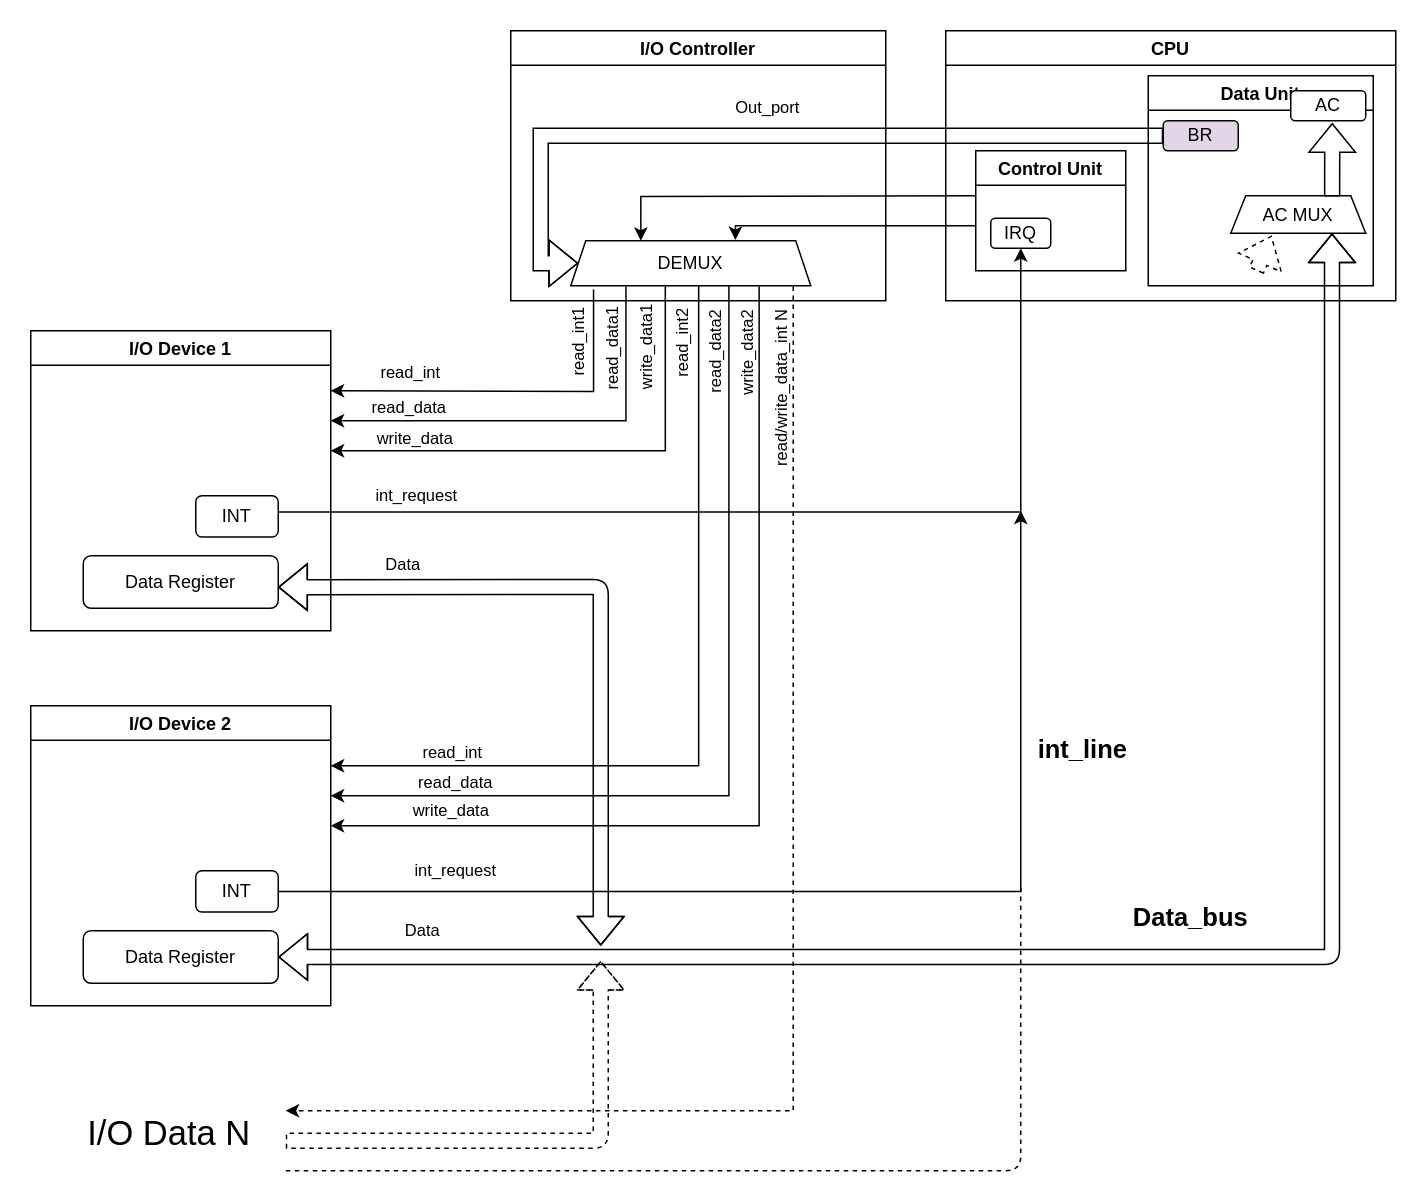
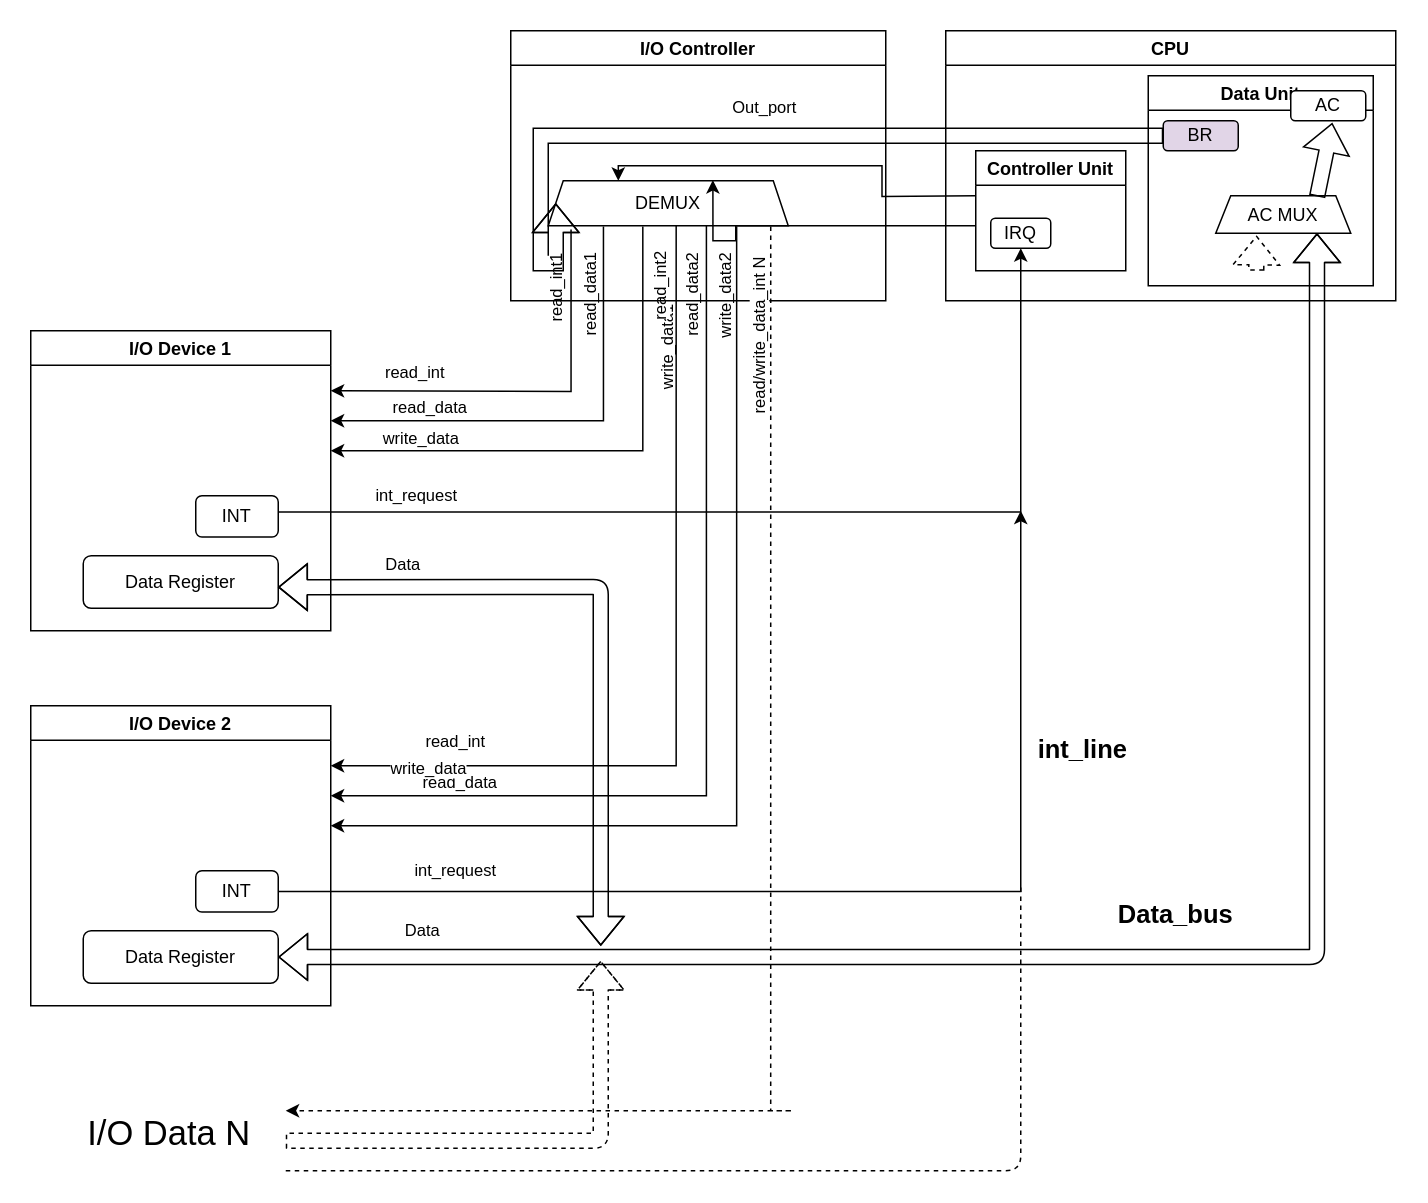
  <mxCell id="0" />
  <mxCell id="1" parent="0" />
  <mxCell id="2" value="I/O Device 1" style="swimlane;" parent="1" vertex="1"><mxGeometry x="20" y="220" width="200" height="200" as="geometry" /></mxCell>
  <mxCell id="3" value="Data Register" style="rounded=1;whiteSpace=wrap;html=1;" parent="2" vertex="1"><mxGeometry x="35" y="150" width="130" height="35" as="geometry" /></mxCell>
  <mxCell id="4" value="INT" style="rounded=1;whiteSpace=wrap;html=1;" parent="2" vertex="1"><mxGeometry x="110" y="110" width="55" height="27.5" as="geometry" /></mxCell>
  <mxCell id="5" value="" style="endArrow=classic;html=1;rounded=0;edgeStyle=elbowEdgeStyle;elbow=vertical;exitX=0.23;exitY=1.018;exitDx=0;exitDy=0;exitPerimeter=0;" parent="1" source="47" edge="1"><mxGeometry width="50" height="50" relative="1" as="geometry"><mxPoint x="420" y="200" as="sourcePoint" /><mxPoint x="220" y="280" as="targetPoint" /><Array as="points"><mxPoint x="310" y="280" /></Array></mxGeometry></mxCell>
  <mxCell id="6" value="read_data" style="edgeLabel;html=1;align=center;verticalAlign=middle;resizable=0;points=[];" parent="5" vertex="1" connectable="0"><mxGeometry x="-0.094" relative="1" as="geometry"><mxPoint x="-105" y="-10" as="offset" /></mxGeometry></mxCell>
  <mxCell id="7" value="read_data1" style="edgeLabel;html=1;align=center;verticalAlign=middle;resizable=0;points=[];fontSize=11;rotation=-90;" parent="5" vertex="1" connectable="0"><mxGeometry x="-0.683" y="-2" relative="1" as="geometry"><mxPoint x="-7" y="-3" as="offset" /></mxGeometry></mxCell>
  <mxCell id="8" value="" style="endArrow=classic;html=1;rounded=0;edgeStyle=elbowEdgeStyle;elbow=vertical;exitX=0.394;exitY=1.018;exitDx=0;exitDy=0;exitPerimeter=0;" parent="1" source="47" edge="1"><mxGeometry width="50" height="50" relative="1" as="geometry"><mxPoint x="433" y="210" as="sourcePoint" /><mxPoint x="220" y="300" as="targetPoint" /><Array as="points"><mxPoint x="330" y="300" /></Array></mxGeometry></mxCell>
  <mxCell id="9" value="write_data1" style="edgeLabel;html=1;align=center;verticalAlign=middle;resizable=0;points=[];rotation=-90;" parent="8" vertex="1" connectable="0"><mxGeometry x="-0.094" y="-1" relative="1" as="geometry"><mxPoint x="28" y="-67" as="offset" /></mxGeometry></mxCell>
  <mxCell id="10" value="write_data" style="edgeLabel;html=1;align=center;verticalAlign=middle;resizable=0;points=[];fontSize=11;" parent="8" vertex="1" connectable="0"><mxGeometry x="0.669" y="-3" relative="1" as="geometry"><mxPoint y="-6" as="offset" /></mxGeometry></mxCell>
  <mxCell id="11" value="" style="endArrow=classic;html=1;exitX=1.001;exitY=0.393;exitDx=0;exitDy=0;exitPerimeter=0;edgeStyle=orthogonalEdgeStyle;rounded=0;" parent="1" source="4" target="40" edge="1"><mxGeometry width="50" height="50" relative="1" as="geometry"><mxPoint x="280" y="350" as="sourcePoint" /><mxPoint x="660" y="180" as="targetPoint" /></mxGeometry></mxCell>
  <mxCell id="12" value="int_request" style="edgeLabel;html=1;align=center;verticalAlign=middle;resizable=0;points=[];" parent="11" vertex="1" connectable="0"><mxGeometry x="0.169" y="1" relative="1" as="geometry"><mxPoint x="-301" y="-10" as="offset" /></mxGeometry></mxCell>
  <mxCell id="13" value="" style="shape=flexArrow;endArrow=classic;startArrow=classic;html=1;edgeStyle=orthogonalEdgeStyle;exitX=0.999;exitY=0.598;exitDx=0;exitDy=0;exitPerimeter=0;" parent="1" source="3" edge="1"><mxGeometry width="100" height="100" relative="1" as="geometry"><mxPoint x="210" y="390" as="sourcePoint" /><mxPoint x="400" y="630" as="targetPoint" /><Array as="points"><mxPoint x="400" y="391" /><mxPoint x="400" y="630" /></Array></mxGeometry></mxCell>
  <mxCell id="14" value="Data" style="edgeLabel;html=1;align=center;verticalAlign=middle;resizable=0;points=[];" vertex="1" connectable="0" parent="13"><mxGeometry x="-0.699" relative="1" as="geometry"><mxPoint x="15" y="-15" as="offset" /></mxGeometry></mxCell>
  <mxCell id="15" value="I/O Device 2" style="swimlane;" parent="1" vertex="1"><mxGeometry x="20" y="470" width="200" height="200" as="geometry" /></mxCell>
  <mxCell id="16" value="Data Register" style="rounded=1;whiteSpace=wrap;html=1;" parent="15" vertex="1"><mxGeometry x="35" y="150" width="130" height="35" as="geometry" /></mxCell>
  <mxCell id="17" value="INT" style="rounded=1;whiteSpace=wrap;html=1;" parent="15" vertex="1"><mxGeometry x="110" y="110" width="55" height="27.5" as="geometry" /></mxCell>
  <mxCell id="18" value="" style="endArrow=classic;html=1;edgeStyle=elbowEdgeStyle;elbow=vertical;rounded=0;exitX=0.533;exitY=0.981;exitDx=0;exitDy=0;exitPerimeter=0;" parent="1" edge="1" source="47"><mxGeometry width="50" height="50" relative="1" as="geometry"><mxPoint x="510" y="260" as="sourcePoint" /><mxPoint x="220" y="510" as="targetPoint" /><Array as="points"><mxPoint x="385" y="510" /></Array></mxGeometry></mxCell>
  <mxCell id="19" value="read_int" style="edgeLabel;html=1;align=center;verticalAlign=middle;resizable=0;points=[];" parent="18" vertex="1" connectable="0"><mxGeometry x="0.196" y="-1" relative="1" as="geometry"><mxPoint x="-147" y="-9" as="offset" /></mxGeometry></mxCell>
  <mxCell id="20" value="read_int2" style="edgeLabel;html=1;align=center;verticalAlign=middle;resizable=0;points=[];rotation=-90;" vertex="1" connectable="0" parent="18"><mxGeometry x="-0.858" y="-1" relative="1" as="geometry"><mxPoint x="-10" as="offset" /></mxGeometry></mxCell>
  <mxCell id="21" value="" style="endArrow=classic;html=1;entryX=1;entryY=0.25;entryDx=0;entryDy=0;edgeStyle=elbowEdgeStyle;elbow=vertical;rounded=0;exitX=0.659;exitY=1.001;exitDx=0;exitDy=0;exitPerimeter=0;" parent="1" edge="1" source="47"><mxGeometry width="50" height="50" relative="1" as="geometry"><mxPoint x="530" y="280" as="sourcePoint" /><mxPoint x="220" y="530" as="targetPoint" /><Array as="points"><mxPoint x="375" y="530" /></Array></mxGeometry></mxCell>
  <mxCell id="22" value="read_data2" style="edgeLabel;html=1;align=center;verticalAlign=middle;resizable=0;points=[];rotation=-90;" vertex="1" connectable="0" parent="21"><mxGeometry x="-0.887" y="-1" relative="1" as="geometry"><mxPoint x="-9" y="11" as="offset" /></mxGeometry></mxCell>
  <mxCell id="23" value="read_data" style="edgeLabel;html=1;align=center;verticalAlign=middle;resizable=0;points=[];" vertex="1" connectable="0" parent="21"><mxGeometry x="0.729" relative="1" as="geometry"><mxPoint y="-10" as="offset" /></mxGeometry></mxCell>
  <mxCell id="24" value="" style="endArrow=classic;html=1;entryX=1;entryY=0.25;entryDx=0;entryDy=0;edgeStyle=elbowEdgeStyle;elbow=vertical;rounded=0;exitX=0.785;exitY=1.019;exitDx=0;exitDy=0;exitPerimeter=0;" parent="1" edge="1" source="47"><mxGeometry width="50" height="50" relative="1" as="geometry"><mxPoint x="550" y="300" as="sourcePoint" /><mxPoint x="220" y="550" as="targetPoint" /><Array as="points"><mxPoint x="390" y="550" /></Array></mxGeometry></mxCell>
  <mxCell id="25" value="write_data" style="edgeLabel;html=1;align=center;verticalAlign=middle;resizable=0;points=[];" parent="24" vertex="1" connectable="0"><mxGeometry x="-0.094" y="-1" relative="1" as="geometry"><mxPoint x="-205" y="57" as="offset" /></mxGeometry></mxCell>
  <mxCell id="26" value="write_data2" style="edgeLabel;html=1;align=center;verticalAlign=middle;resizable=0;points=[];rotation=-90;" vertex="1" connectable="0" parent="24"><mxGeometry x="-0.873" relative="1" as="geometry"><mxPoint x="-8" y="4" as="offset" /></mxGeometry></mxCell>
  <mxCell id="27" value="" style="endArrow=classic;html=1;exitX=1;exitY=0.5;exitDx=0;exitDy=0;edgeStyle=orthogonalEdgeStyle;rounded=0;" parent="1" source="17" edge="1"><mxGeometry width="50" height="50" relative="1" as="geometry"><mxPoint x="280" y="620" as="sourcePoint" /><mxPoint x="680" y="340" as="targetPoint" /><Array as="points"><mxPoint x="680" y="594" /><mxPoint x="680" y="340" /></Array></mxGeometry></mxCell>
  <mxCell id="28" value="int_request" style="edgeLabel;html=1;align=center;verticalAlign=middle;resizable=0;points=[];" parent="27" vertex="1" connectable="0"><mxGeometry x="0.169" y="1" relative="1" as="geometry"><mxPoint x="-321" y="-13" as="offset" /></mxGeometry></mxCell>
  <mxCell id="29" value="&lt;b&gt;int_line&lt;/b&gt;" style="edgeLabel;html=1;align=center;verticalAlign=middle;resizable=0;points=[];fontSize=17;" parent="27" vertex="1" connectable="0"><mxGeometry x="0.488" y="5" relative="1" as="geometry"><mxPoint x="45" y="-32" as="offset" /></mxGeometry></mxCell>
  <mxCell id="30" value="" style="shape=flexArrow;endArrow=classic;startArrow=classic;html=1;edgeStyle=orthogonalEdgeStyle;entryX=0.75;entryY=1;entryDx=0;entryDy=0;elbow=vertical;exitX=1;exitY=0.5;exitDx=0;exitDy=0;" parent="1" source="16" edge="1" target="36"><mxGeometry width="100" height="100" relative="1" as="geometry"><mxPoint x="240" y="620" as="sourcePoint" /><mxPoint x="670" y="638" as="targetPoint" /></mxGeometry></mxCell>
  <mxCell id="31" value="&lt;font style=&quot;font-size: 17px;&quot;&gt;&lt;b&gt;Data_bus&lt;/b&gt;&lt;/font&gt;" style="edgeLabel;html=1;align=center;verticalAlign=middle;resizable=0;points=[];" parent="30" vertex="1" connectable="0"><mxGeometry x="0.592" relative="1" as="geometry"><mxPoint x="-95" y="214" as="offset" /></mxGeometry></mxCell>
  <mxCell id="32" value="&lt;span style=&quot;font-size: 23px;&quot;&gt;I/O Data N&lt;/span&gt;" style="text;html=1;strokeColor=none;fillColor=none;align=center;verticalAlign=middle;whiteSpace=wrap;rounded=0;" parent="1" vertex="1"><mxGeometry x="40" y="740" width="145" height="30" as="geometry" /></mxCell>
  <mxCell id="33" value="CPU" style="swimlane;" parent="1" vertex="1"><mxGeometry x="630" y="20" width="300" height="180" as="geometry" /></mxCell>
  <mxCell id="34" value="Data Unit" style="swimlane;" parent="33" vertex="1"><mxGeometry x="135" y="30" width="150" height="140" as="geometry" /></mxCell>
  <mxCell id="35" value="BR" style="rounded=1;whiteSpace=wrap;html=1;fillColor=#e1d5e7;" vertex="1" parent="34"><mxGeometry x="10" y="30" width="50" height="20" as="geometry" /></mxCell>
- <mxCell id="36" value="AC MUX" style="shape=trapezoid;perimeter=trapezoidPerimeter;whiteSpace=wrap;html=1;fixedSize=1;size=10;" vertex="1" parent="34"><mxGeometry x="55" y="80" width="90" height="25" as="geometry" /></mxCell>
+ <mxCell id="36" value="AC MUX" style="shape=trapezoid;perimeter=trapezoidPerimeter;whiteSpace=wrap;html=1;fixedSize=1;size=10;" vertex="1" parent="34"><mxGeometry x="45" y="80" width="90" height="25" as="geometry" /></mxCell>
  <mxCell id="37" value="AC" style="rounded=1;whiteSpace=wrap;html=1;" vertex="1" parent="34"><mxGeometry x="95" y="10" width="50" height="20" as="geometry" /></mxCell>
  <mxCell id="38" value="" style="shape=flexArrow;endArrow=classic;html=1;rounded=0;elbow=vertical;entryX=0.553;entryY=1.074;entryDx=0;entryDy=0;entryPerimeter=0;exitX=0.751;exitY=0.022;exitDx=0;exitDy=0;exitPerimeter=0;" edge="1" parent="34" source="36" target="37"><mxGeometry width="50" height="50" relative="1" as="geometry"><mxPoint x="100" y="80" as="sourcePoint" /><mxPoint x="130" y="70" as="targetPoint" /></mxGeometry></mxCell>
- <mxCell id="39" value="Control Unit" style="swimlane;" parent="33" vertex="1"><mxGeometry x="20" y="80" width="100" height="80" as="geometry"><mxRectangle x="60" y="50" width="110" height="30" as="alternateBounds" /></mxGeometry></mxCell>
+ <mxCell id="39" value="Controller Unit" style="swimlane;" parent="33" vertex="1"><mxGeometry x="20" y="80" width="100" height="80" as="geometry"><mxRectangle x="60" y="50" width="110" height="30" as="alternateBounds" /></mxGeometry></mxCell>
  <mxCell id="40" value="IRQ" style="rounded=1;whiteSpace=wrap;html=1;" vertex="1" parent="39"><mxGeometry x="10" y="45" width="40" height="20" as="geometry" /></mxCell>
  <mxCell id="41" value="" style="endArrow=none;dashed=1;html=1;fontSize=17;edgeStyle=orthogonalEdgeStyle;" parent="1" edge="1"><mxGeometry width="50" height="50" relative="1" as="geometry"><mxPoint x="190" y="780" as="sourcePoint" /><mxPoint x="680" y="590" as="targetPoint" /><Array as="points"><mxPoint x="680" y="780" /><mxPoint x="680" y="590" /></Array></mxGeometry></mxCell>
  <mxCell id="42" value="" style="shape=flexArrow;endArrow=classic;html=1;fontSize=17;edgeStyle=orthogonalEdgeStyle;dashed=1;" parent="1" edge="1"><mxGeometry width="50" height="50" relative="1" as="geometry"><mxPoint x="190" y="760" as="sourcePoint" /><mxPoint x="400" y="640" as="targetPoint" /><Array as="points"><mxPoint x="400" y="760" /><mxPoint x="400" y="640" /></Array></mxGeometry></mxCell>
  <mxCell id="43" value="" style="endArrow=none;html=1;rounded=0;fontSize=17;startArrow=classic;startFill=1;endFill=0;edgeStyle=orthogonalEdgeStyle;entryX=0.095;entryY=1.081;entryDx=0;entryDy=0;entryPerimeter=0;" parent="1" target="47" edge="1"><mxGeometry width="50" height="50" relative="1" as="geometry"><mxPoint x="220" y="260" as="sourcePoint" /><mxPoint x="590" y="340" as="targetPoint" /></mxGeometry></mxCell>
  <mxCell id="44" value="&lt;span style=&quot;font-size: 11px;&quot;&gt;read_int&lt;/span&gt;" style="edgeLabel;html=1;align=center;verticalAlign=middle;resizable=0;points=[];fontSize=17;" parent="43" vertex="1" connectable="0"><mxGeometry x="-0.722" y="2" relative="1" as="geometry"><mxPoint x="18" y="-12" as="offset" /></mxGeometry></mxCell>
  <mxCell id="45" value="read_int1" style="edgeLabel;html=1;align=center;verticalAlign=middle;resizable=0;points=[];fontSize=11;rotation=270;" parent="43" vertex="1" connectable="0"><mxGeometry x="0.661" y="2" relative="1" as="geometry"><mxPoint x="-8" y="-5" as="offset" /></mxGeometry></mxCell>
  <mxCell id="46" value="I/O Controller" style="swimlane;" vertex="1" parent="1"><mxGeometry x="340" y="20" width="250" height="180" as="geometry"><mxRectangle x="60" y="50" width="110" height="30" as="alternateBounds" /></mxGeometry></mxCell>
- <mxCell id="47" value="DEMUX" style="shape=trapezoid;perimeter=trapezoidPerimeter;whiteSpace=wrap;html=1;fixedSize=1;size=10;" vertex="1" parent="46"><mxGeometry x="40" y="140" width="160" height="30" as="geometry" /></mxCell>
+ <mxCell id="47" value="DEMUX" style="shape=trapezoid;perimeter=trapezoidPerimeter;whiteSpace=wrap;html=1;fixedSize=1;size=10;" vertex="1" parent="46"><mxGeometry x="25" y="100" width="160" height="30" as="geometry" /></mxCell>
  <mxCell id="48" value="" style="endArrow=classic;html=1;rounded=0;elbow=vertical;edgeStyle=orthogonalEdgeStyle;entryX=0.686;entryY=-0.015;entryDx=0;entryDy=0;entryPerimeter=0;" edge="1" parent="46" target="47"><mxGeometry width="50" height="50" relative="1" as="geometry"><mxPoint x="310" y="130" as="sourcePoint" /><mxPoint x="125.0" y="140" as="targetPoint" /><Array as="points"><mxPoint x="150" y="130" /><mxPoint x="150" y="140" /></Array></mxGeometry></mxCell>
  <mxCell id="49" value="Data" style="edgeLabel;html=1;align=center;verticalAlign=middle;resizable=0;points=[];" vertex="1" connectable="0" parent="1"><mxGeometry x="280.001" y="619.995" as="geometry" /></mxCell>
  <mxCell id="50" value="" style="shape=flexArrow;endArrow=classic;html=1;rounded=0;elbow=vertical;entryX=0;entryY=0.5;entryDx=0;entryDy=0;edgeStyle=orthogonalEdgeStyle;exitX=0;exitY=0.5;exitDx=0;exitDy=0;" edge="1" parent="1" source="35" target="47"><mxGeometry width="50" height="50" relative="1" as="geometry"><mxPoint x="780" y="100" as="sourcePoint" /><mxPoint x="570" y="190" as="targetPoint" /><Array as="points"><mxPoint x="360" y="90" /><mxPoint x="360" y="175" /></Array></mxGeometry></mxCell>
  <mxCell id="51" value="Out_port" style="edgeLabel;html=1;align=center;verticalAlign=middle;resizable=0;points=[];" vertex="1" connectable="0" parent="50"><mxGeometry x="-0.85" y="2" relative="1" as="geometry"><mxPoint x="-226" y="-22" as="offset" /></mxGeometry></mxCell>
  <mxCell id="52" value="" style="shape=flexArrow;endArrow=classic;html=1;rounded=0;elbow=vertical;entryX=0.303;entryY=1.064;entryDx=0;entryDy=0;entryPerimeter=0;dashed=1;" edge="1" parent="1" target="36"><mxGeometry width="50" height="50" relative="1" as="geometry"><mxPoint x="837" y="180" as="sourcePoint" /><mxPoint x="860" y="140" as="targetPoint" /></mxGeometry></mxCell>
  <mxCell id="53" value="" style="endArrow=classic;html=1;rounded=0;elbow=vertical;edgeStyle=orthogonalEdgeStyle;entryX=0.292;entryY=0;entryDx=0;entryDy=0;entryPerimeter=0;" edge="1" parent="1" target="47"><mxGeometry width="50" height="50" relative="1" as="geometry"><mxPoint x="650" y="130" as="sourcePoint" /><mxPoint x="419.357" y="130" as="targetPoint" /></mxGeometry></mxCell>
  <mxCell id="54" value="" style="endArrow=classic;html=1;rounded=0;elbow=vertical;exitX=0.927;exitY=1.017;exitDx=0;exitDy=0;exitPerimeter=0;dashed=1;edgeStyle=orthogonalEdgeStyle;" edge="1" parent="1" source="47"><mxGeometry width="50" height="50" relative="1" as="geometry"><mxPoint x="450" y="270" as="sourcePoint" /><mxPoint x="190" y="740" as="targetPoint" /><Array as="points"><mxPoint x="528" y="740" /><mxPoint x="190" y="740" /></Array></mxGeometry></mxCell>
  <mxCell id="55" value="read/write_data_int N" style="edgeLabel;html=1;align=center;verticalAlign=middle;resizable=0;points=[];rotation=-90;" vertex="1" connectable="0" parent="54"><mxGeometry x="-0.82" relative="1" as="geometry"><mxPoint x="-8" y="-11" as="offset" /></mxGeometry></mxCell>
